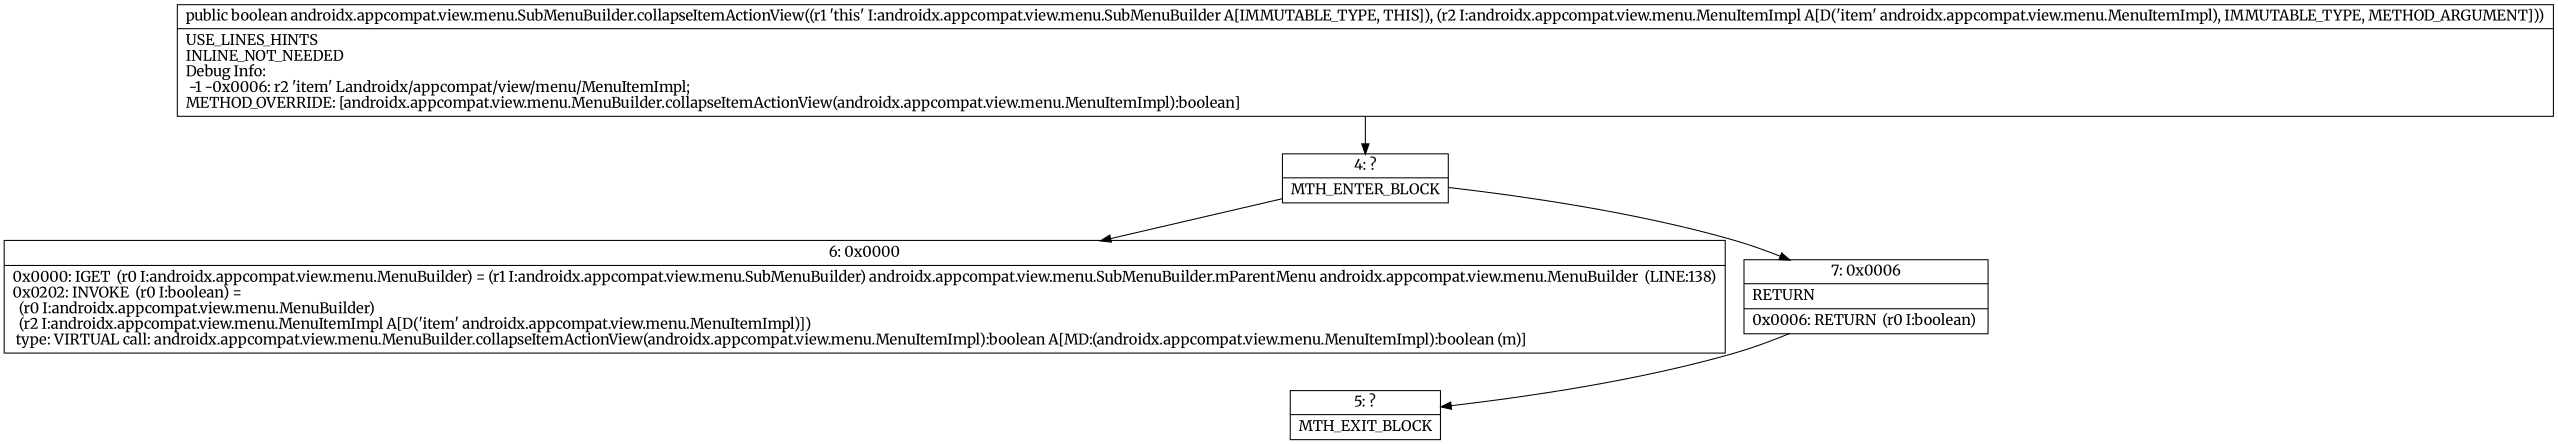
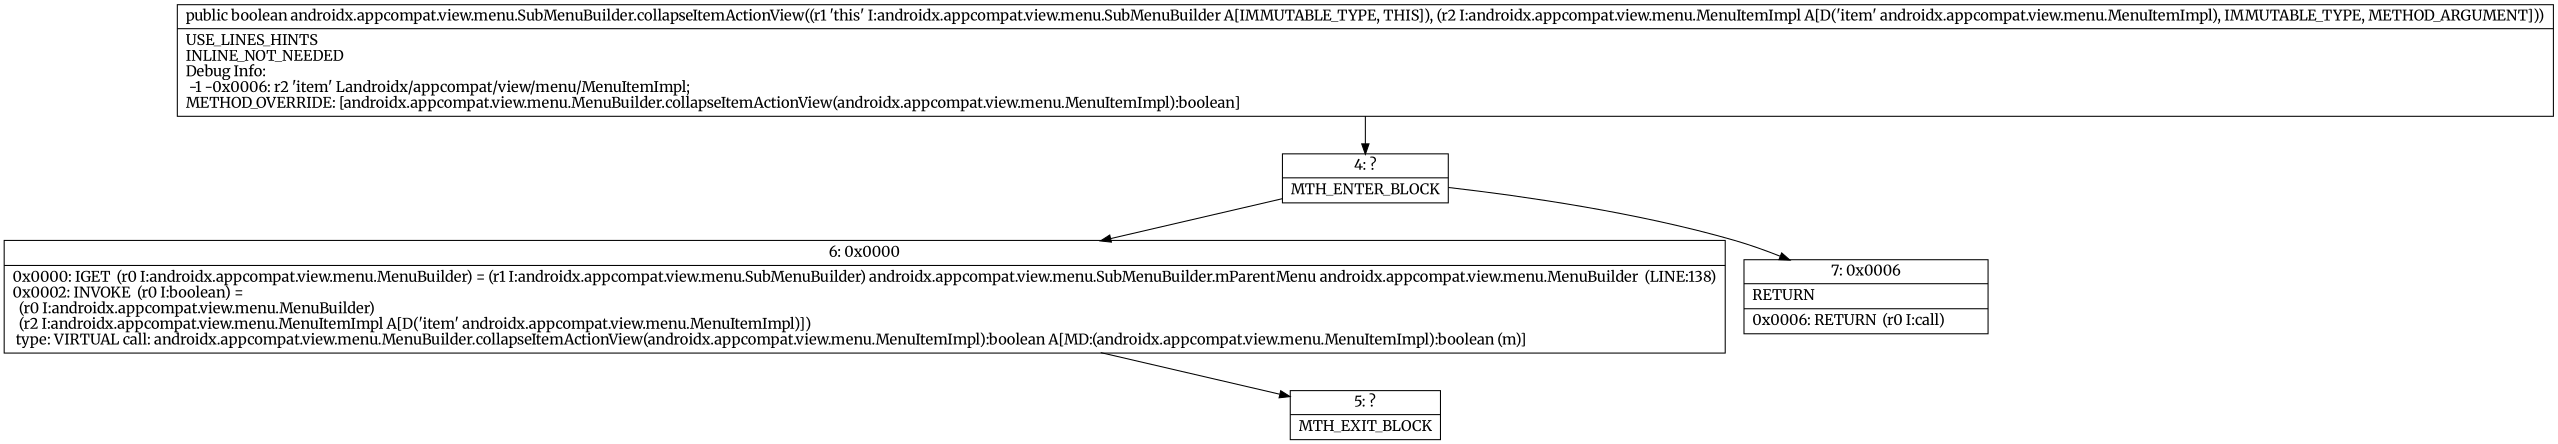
  digraph {
    fontname=Merriweather
    node [fontname=Merriweather shape=record]
    edge [fontname=Merriweather]
    n1 [label="{4\:\ ?|MTH_ENTER_BLOCK\l}"]
-   n2 [label="{6\:\ 0x0000|0x0000: IGET  (r0 I:androidx.appcompat.view.menu.MenuBuilder) = (r1 I:androidx.appcompat.view.menu.SubMenuBuilder) androidx.appcompat.view.menu.SubMenuBuilder.mParentMenu androidx.appcompat.view.menu.MenuBuilder  (LINE:138)\l0x0202: INVOKE  (r0 I:boolean) = \l  (r0 I:androidx.appcompat.view.menu.MenuBuilder)\l  (r2 I:androidx.appcompat.view.menu.MenuItemImpl A[D('item' androidx.appcompat.view.menu.MenuItemImpl)])\l type: VIRTUAL call: androidx.appcompat.view.menu.MenuBuilder.collapseItemActionView(androidx.appcompat.view.menu.MenuItemImpl):boolean A[MD:(androidx.appcompat.view.menu.MenuItemImpl):boolean (m)]\l}"]
-   n3 [label="{7\:\ 0x0006|RETURN\l|0x0006: RETURN  (r0 I:boolean) \l}"]
+   n2 [label="{6\:\ 0x0000|0x0000: IGET  (r0 I:androidx.appcompat.view.menu.MenuBuilder) = (r1 I:androidx.appcompat.view.menu.SubMenuBuilder) androidx.appcompat.view.menu.SubMenuBuilder.mParentMenu androidx.appcompat.view.menu.MenuBuilder  (LINE:138)\l0x0002: INVOKE  (r0 I:boolean) = \l  (r0 I:androidx.appcompat.view.menu.MenuBuilder)\l  (r2 I:androidx.appcompat.view.menu.MenuItemImpl A[D('item' androidx.appcompat.view.menu.MenuItemImpl)])\l type: VIRTUAL call: androidx.appcompat.view.menu.MenuBuilder.collapseItemActionView(androidx.appcompat.view.menu.MenuItemImpl):boolean A[MD:(androidx.appcompat.view.menu.MenuItemImpl):boolean (m)]\l}"]
+   n3 [label="{7\:\ 0x0006|RETURN\l|0x0006: RETURN  (r0 I:call) \l}"]
    n4 [label="{5\:\ ?|MTH_EXIT_BLOCK\l}"]
    n5 [label="{public boolean androidx.appcompat.view.menu.SubMenuBuilder.collapseItemActionView((r1 'this' I:androidx.appcompat.view.menu.SubMenuBuilder A[IMMUTABLE_TYPE, THIS]), (r2 I:androidx.appcompat.view.menu.MenuItemImpl A[D('item' androidx.appcompat.view.menu.MenuItemImpl), IMMUTABLE_TYPE, METHOD_ARGUMENT]))  | USE_LINES_HINTS\lINLINE_NOT_NEEDED\lDebug Info:\l  \-1 \-0x0006: r2 'item' Landroidx\/appcompat\/view\/menu\/MenuItemImpl;\lMETHOD_OVERRIDE: [androidx.appcompat.view.menu.MenuBuilder.collapseItemActionView(androidx.appcompat.view.menu.MenuItemImpl):boolean]\l}"]
    n1 -> n2
    n1 -> n3
-   n3 -> n4
+   n2 -> n4
    n5 -> n1
  }
